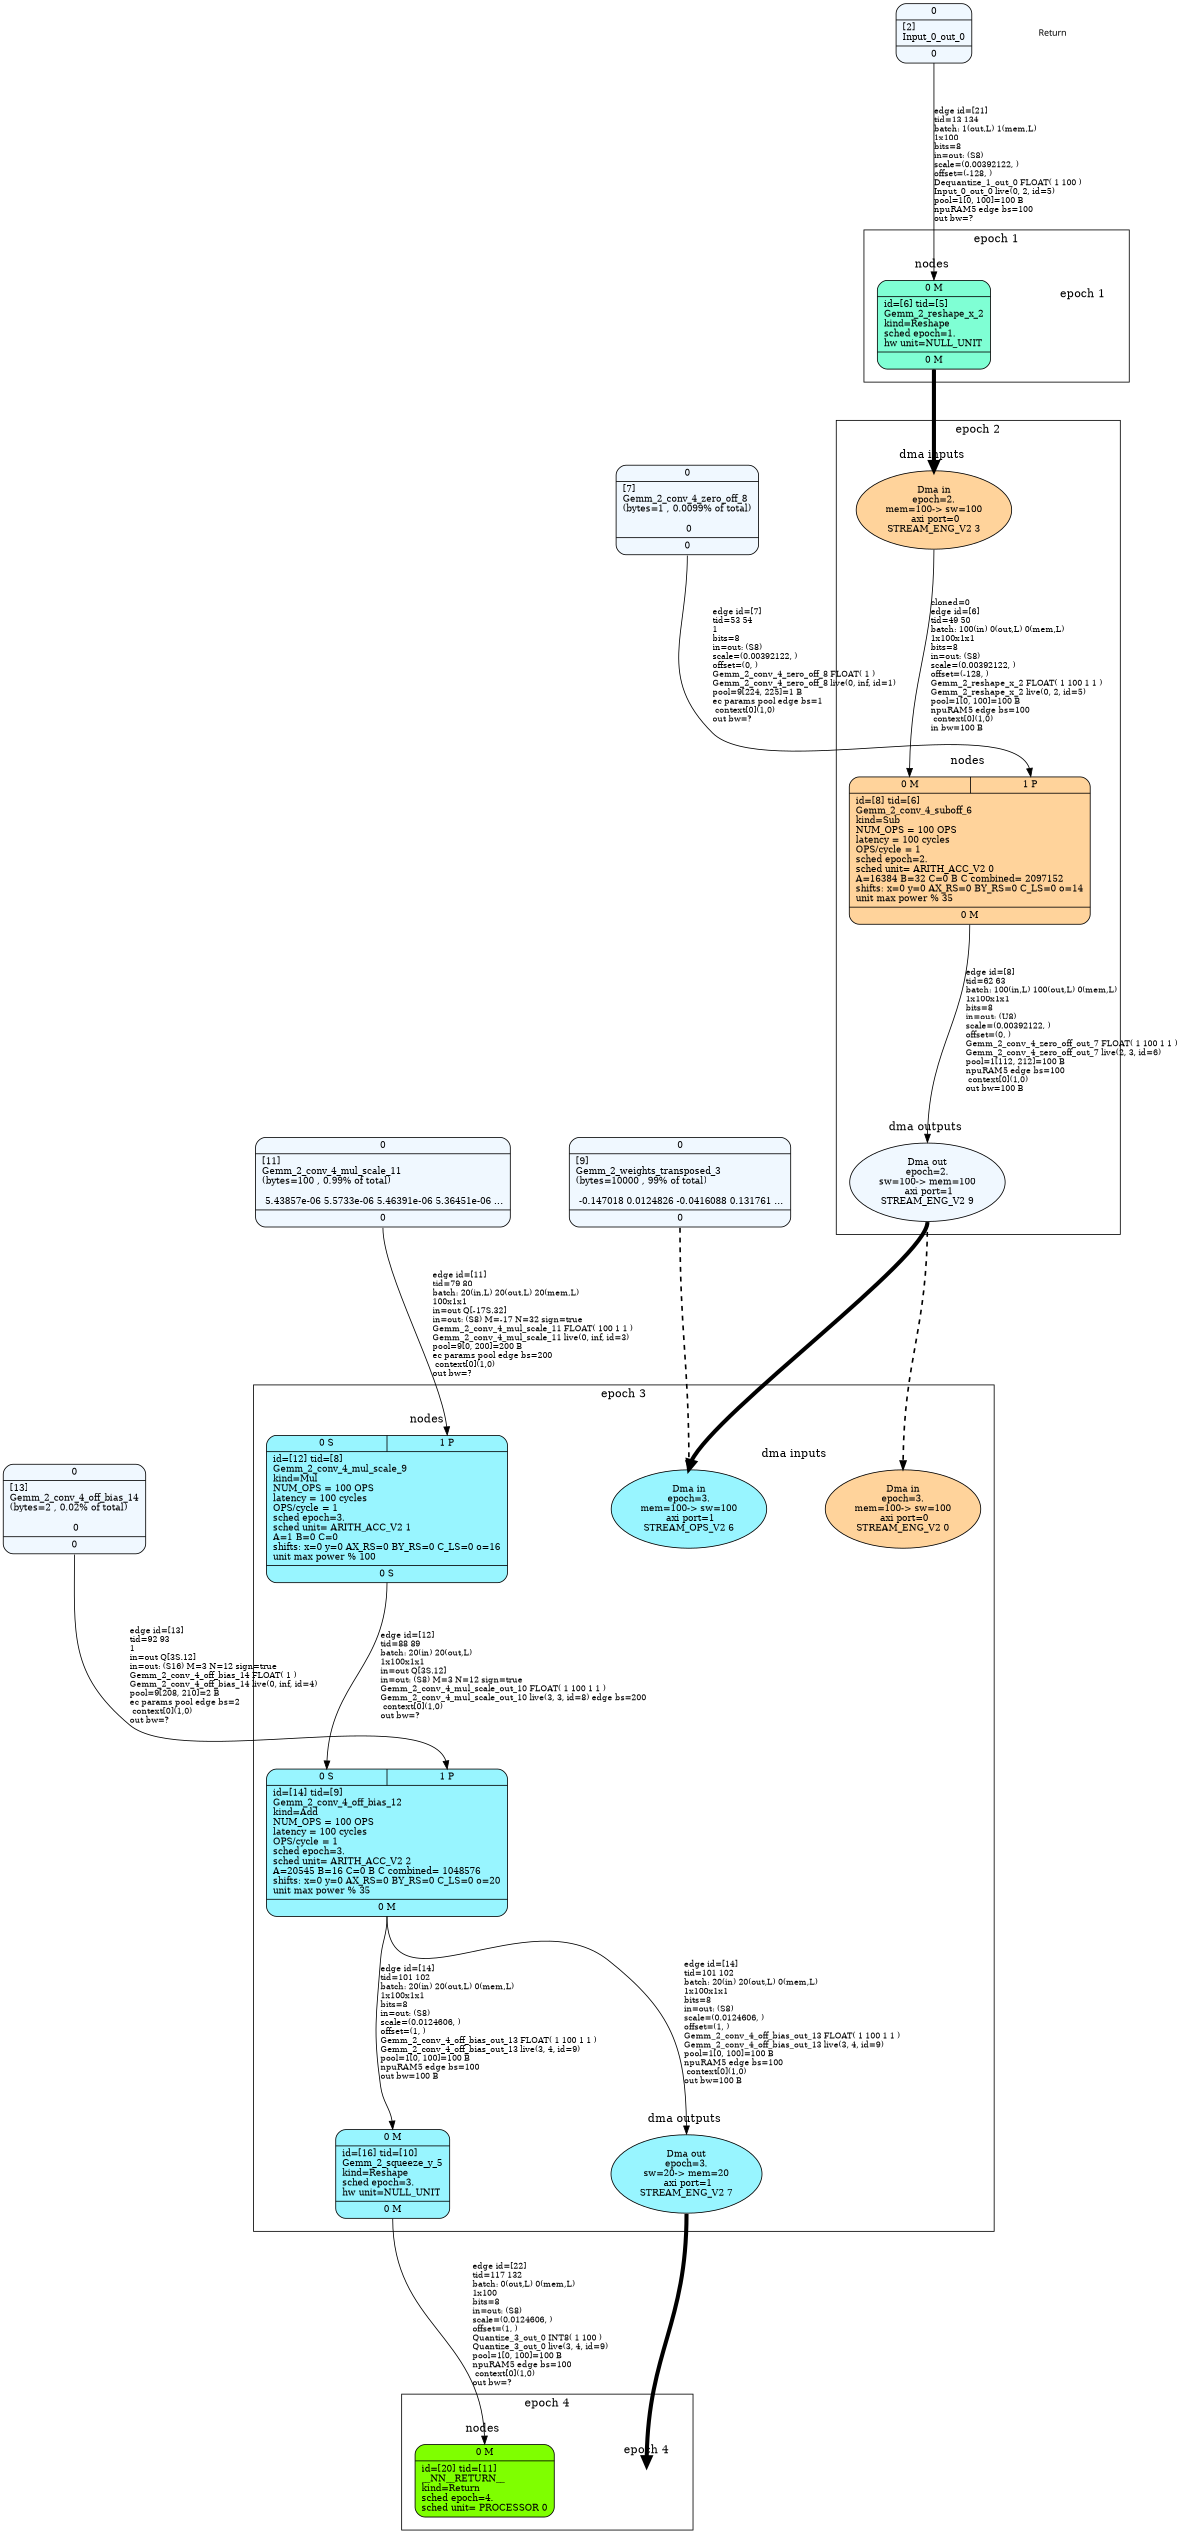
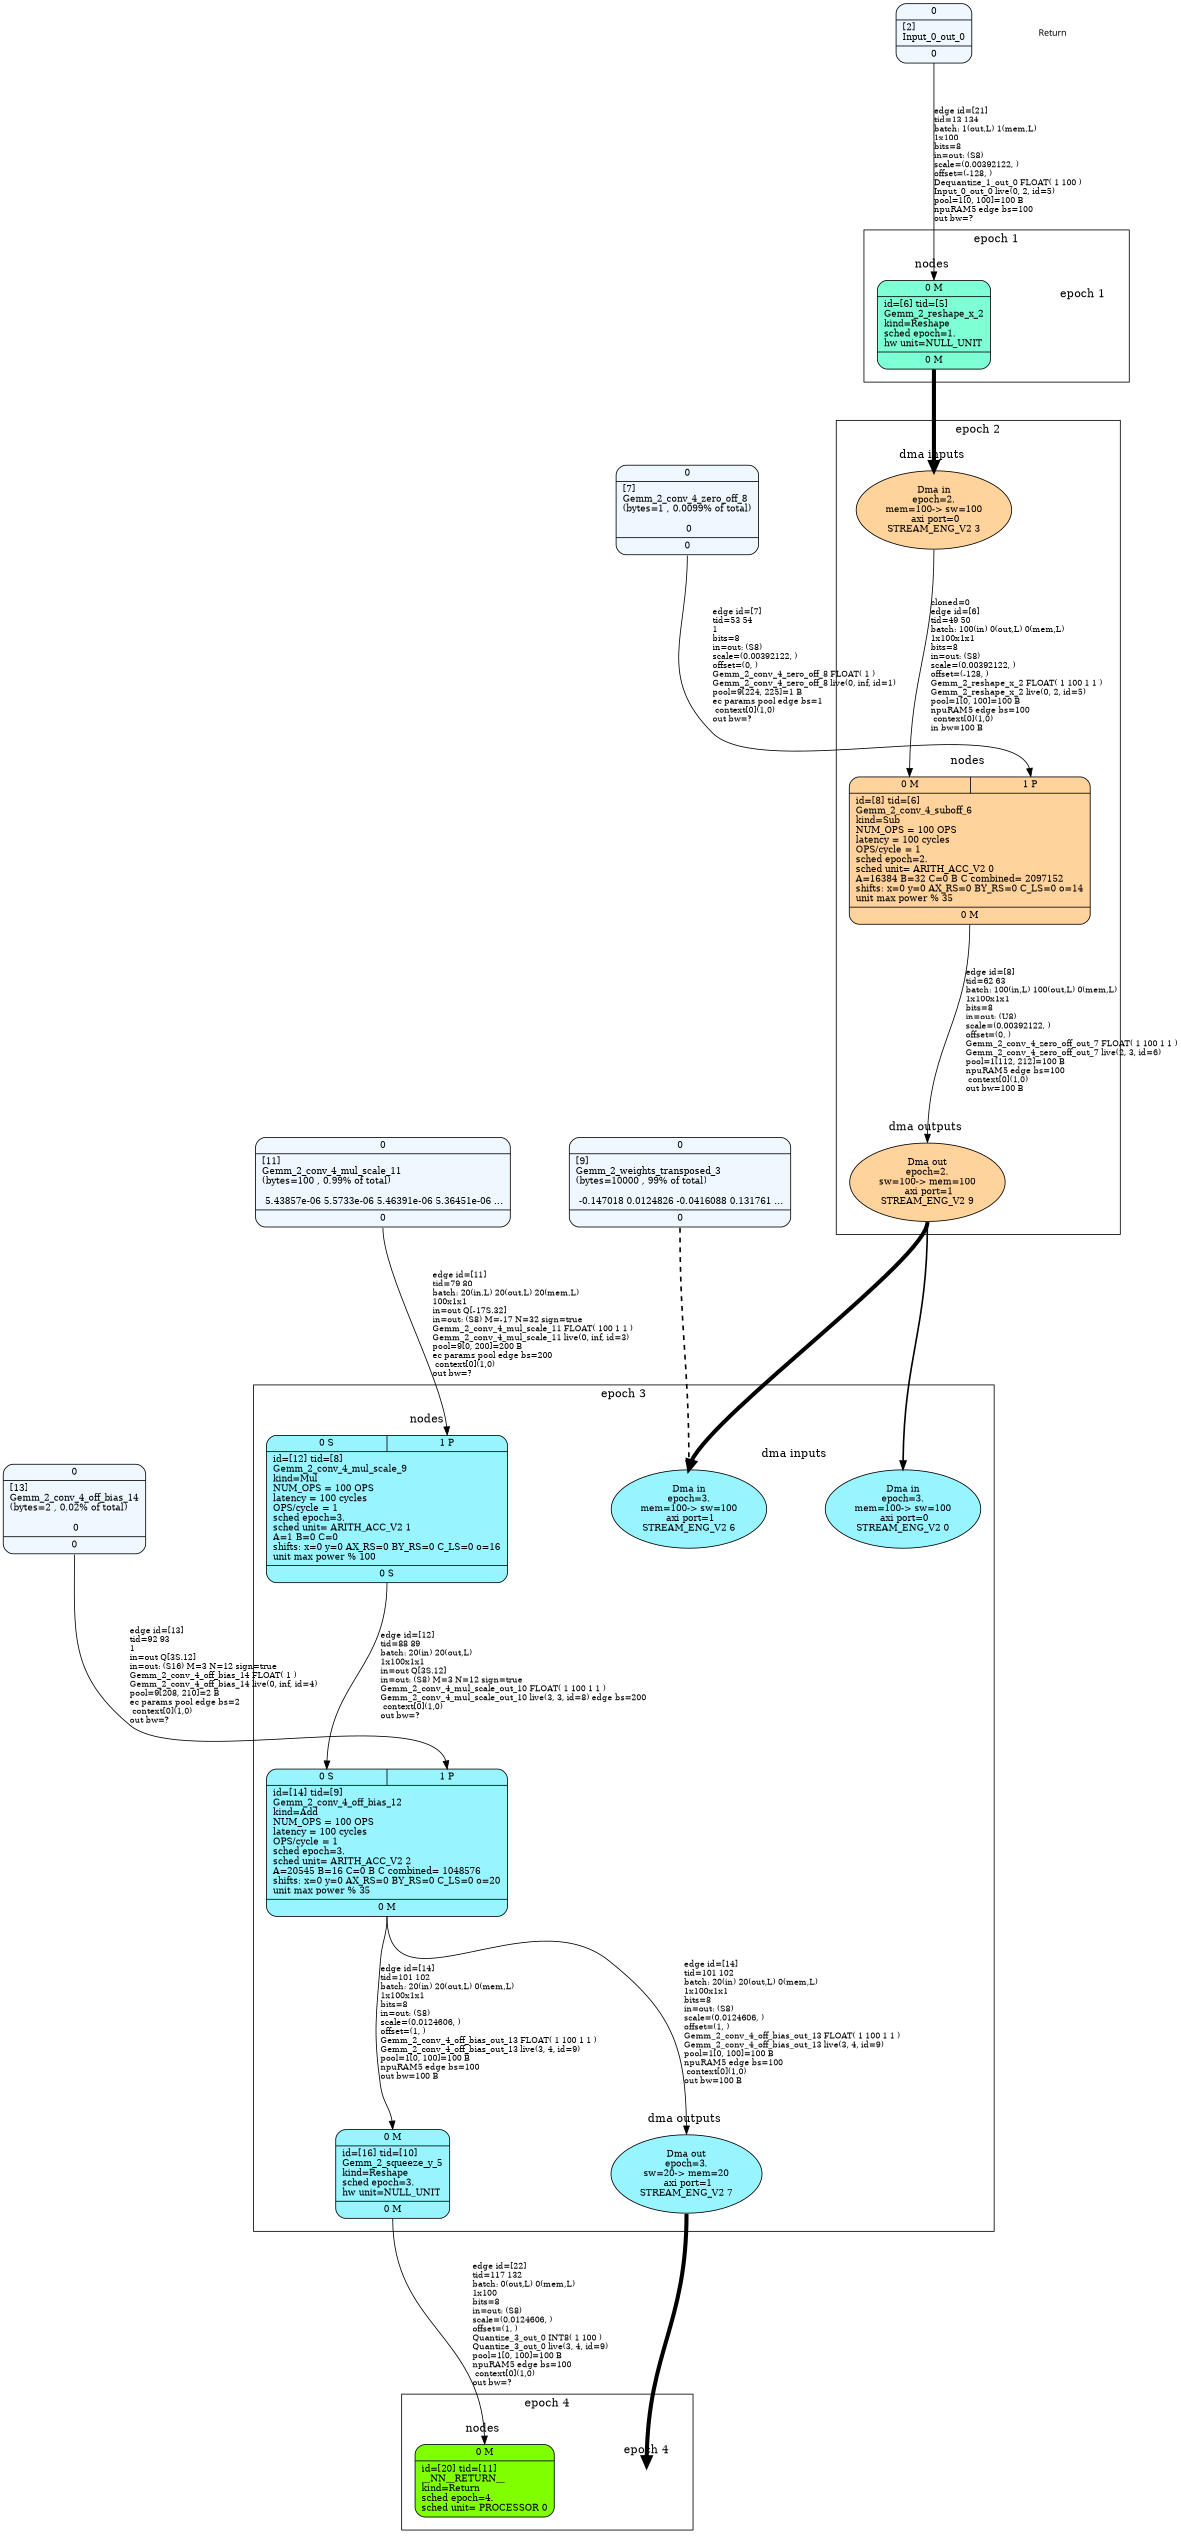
  digraph {
    compound=true
    fontsize=11
    nodesep=1
    rankdir=BU
    ranksep=1.5
    splines=spline
    node [fillcolor=cadetblue1 fontsize=11 shape=record style="rounded,filled"]
    edge [fontsize=10 headport=n tailport="o0:s"]
    n1 [fillcolor=aquamarine label="{ { < i0>  0 M } | id=[6] tid=[5]\lGemm_2_reshape_x_2\lkind=Reshape\lsched epoch=1.\lhw unit=NULL_UNIT\l | { < o0>  0 M } }"]
    dummy_1 [style=invis fillcolor="" shape=""]
    n3 [fillcolor=burlywood1 label="{ { < i0>  0 M  | < i1>  1 P } | id=[8] tid=[6]\lGemm_2_conv_4_suboff_6\lkind=Sub\lNUM_OPS = 100 OPS\llatency = 100 cycles\lOPS/cycle = 1\lsched epoch=2.\lsched unit= ARITH_ACC_V2 0\lA=16384 B=32 C=0 B C combined= 2097152\lshifts: x=0 y=0 AX_RS=0 BY_RS=0 C_LS=0 o=14\lunit max power % 35\l | { < o0>  0 M } }"]
    n4 [fillcolor=burlywood1 label="Dma in\nepoch=2.\nmem=100-> sw=100\n axi port=0\nSTREAM_ENG_V2 3" shape=ellipse width=0.1]
-   n5 [fillcolor=aliceblue label="Dma out\nepoch=2.\nsw=100-> mem=100\n axi port=1\nSTREAM_ENG_V2 9" shape=ellipse width=0.1]
+   n5 [fillcolor=burlywood1 label="Dma out\nepoch=2.\nsw=100-> mem=100\n axi port=1\nSTREAM_ENG_V2 9" shape=ellipse width=0.1]
    n6 [label="{ { < i0>  0 S  | < i1>  1 P } | id=[12] tid=[8]\lGemm_2_conv_4_mul_scale_9\lkind=Mul\lNUM_OPS = 100 OPS\llatency = 100 cycles\lOPS/cycle = 1\lsched epoch=3.\lsched unit= ARITH_ACC_V2 1\lA=1 B=0 C=0\lshifts: x=0 y=0 AX_RS=0 BY_RS=0 C_LS=0 o=16\lunit max power % 100\l | { < o0>  0 S } }"]
    n7 [label="{ { < i0>  0 S  | < i1>  1 P } | id=[14] tid=[9]\lGemm_2_conv_4_off_bias_12\lkind=Add\lNUM_OPS = 100 OPS\llatency = 100 cycles\lOPS/cycle = 1\lsched epoch=3.\lsched unit= ARITH_ACC_V2 2\lA=20545 B=16 C=0 B C combined= 1048576\lshifts: x=0 y=0 AX_RS=0 BY_RS=0 C_LS=0 o=20\lunit max power % 35\l | { < o0>  0 M } }"]
    n8 [label="{ { < i0>  0 M } | id=[16] tid=[10]\lGemm_2_squeeze_y_5\lkind=Reshape\lsched epoch=3.\lhw unit=NULL_UNIT\l | { < o0>  0 M } }"]
-   n9 [label="Dma in\nepoch=3.\nmem=100-> sw=100\n axi port=1\nSTREAM_OPS_V2 6" shape=ellipse width=0.1]
-   n10 [fillcolor=burlywood1 label="Dma in\nepoch=3.\nmem=100-> sw=100\n axi port=0\nSTREAM_ENG_V2 0" shape=ellipse width=0.1]
+   n9 [label="Dma in\nepoch=3.\nmem=100-> sw=100\n axi port=1\nSTREAM_ENG_V2 6" shape=ellipse width=0.1]
+   n10 [label="Dma in\nepoch=3.\nmem=100-> sw=100\n axi port=0\nSTREAM_ENG_V2 0" shape=ellipse width=0.1]
    n11 [label="Dma out\nepoch=3.\nsw=20-> mem=20\n axi port=1\nSTREAM_ENG_V2 7" shape=ellipse width=0.1]
    n12 [fillcolor=chartreuse label="{ { < i0>  0 M } | id=[20] tid=[11]\l__NN__RETURN__\lkind=Return\lsched epoch=4.\lsched unit= PROCESSOR 0\l}"]
    dummy_4 [style=invis fillcolor="" shape=""]
    n14 [color=black fontname="Arial-Bold" label=Return shape=plaintext style=rounded fillcolor=""]
    n15 [fillcolor=aliceblue label="{ { <i0> 0} |  [13]\lGemm_2_conv_4_off_bias_14\l(bytes=2 , 0.02% of total)\l\l 0 | { <o0> 0} }"]
    n16 [fillcolor=aliceblue label="{ { <i0> 0} |  [2]\lInput_0_out_0 | { <o0> 0} }"]
    n17 [fillcolor=aliceblue label="{ { <i0> 0} |  [9]\lGemm_2_weights_transposed_3\l(bytes=10000 , 99% of total)\l\l -0.147018 0.0124826 -0.0416088 0.131761 ... | { <o0> 0} }"]
    n18 [fillcolor=aliceblue label="{ { <i0> 0} |  [11]\lGemm_2_conv_4_mul_scale_11\l(bytes=100 , 0.99% of total)\l\l 5.43857e-06 5.5733e-06 5.46391e-06 5.36451e-06 ... | { <o0> 0} }"]
    n19 [fillcolor=aliceblue label="{ { <i0> 0} |  [7]\lGemm_2_conv_4_zero_off_8\l(bytes=1 , 0.0099% of total)\l\l 0 | { <o0> 0} }"]
    subgraph cluster_1 {
      fontsize=14
      label="epoch 1"
      subgraph cluster_2 {
        fontsize=14
        label="epoch 1"
        peripheries=0
        dummy_1
      }
      subgraph cluster_3 {
        fontsize=14
        label="nodes "
        peripheries=0
        n1
      }
    }
    subgraph cluster_4 {
      fontsize=14
      label="epoch 2"
      subgraph cluster_5 {
        fontsize=14
        label="nodes "
        peripheries=0
        n3
      }
      subgraph cluster_6 {
        fontsize=14
        label="dma inputs "
        peripheries=0
        n4
      }
      subgraph cluster_7 {
        fontsize=14
        label="dma outputs "
        peripheries=0
        n5
      }
    }
    subgraph cluster_8 {
      fontsize=14
      label="epoch 3"
      subgraph cluster_9 {
        fontsize=14
        label="nodes "
        peripheries=0
        n6
        n7
        n8
      }
      subgraph cluster_10 {
        fontsize=14
        label="dma inputs "
        peripheries=0
        n9
        n10
      }
      subgraph cluster_11 {
        fontsize=14
        label="dma outputs "
        peripheries=0
        n11
      }
    }
    subgraph cluster_12 {
      fontsize=14
      label="epoch 4"
      subgraph cluster_13 {
        fontsize=14
        label="nodes "
        peripheries=0
        n12
      }
      subgraph cluster_14 {
        fontsize=14
        label="epoch 4"
        peripheries=0
        dummy_4
      }
    }
    n1 -> n4 [penwidth=5 strength=1000 tailport=s]
    n1 -> n4 [penwidth=2 style=dashed]
    n3 -> n5 [label="edge id=[8]\ltid=62 63\lbatch: 100(in,L) 100(out,L) 0(mem,L) \l1x100x1x1\lbits=8\lin=out: (U8)\lscale=(0.00392122, )\loffset=(0, )\lGemm_2_conv_4_zero_off_out_7 FLOAT( 1 100 1 1 )\lGemm_2_conv_4_zero_off_out_7 live(2, 3, id=6)\lpool=1[112, 212]=100 B\lnpuRAM5 edge bs=100\l context[0](1,0)\lout bw=100 B\l"]
    n4 -> n3 [headport="i0:n" label="cloned=0\ledge id=[6]\ltid=49 50\lbatch: 100(in) 0(out,L) 0(mem,L) \l1x100x1x1\lbits=8\lin=out: (S8)\lscale=(0.00392122, )\loffset=(-128, )\lGemm_2_reshape_x_2 FLOAT( 1 100 1 1 )\lGemm_2_reshape_x_2 live(0, 2, id=5)\lpool=1[0, 100]=100 B\lnpuRAM5 edge bs=100\l context[0](1,0)\lin bw=100 B\l" tailport=s]
    n5 -> n9 [penwidth=5 strength=1000 tailport=s]
-   n5 -> n10 [penwidth=2 style=dashed tailport=s]
+   n5 -> n10 [penwidth=2 style=solid tailport=s]
    n6 -> n7 [headport="i0:n" label="edge id=[12]\ltid=88 89\lbatch: 20(in) 20(out,L) \l1x100x1x1\lin=out Q[3S.12]\lin=out: (S8) M=3 N=12 sign=true\lGemm_2_conv_4_mul_scale_out_10 FLOAT( 1 100 1 1 )\lGemm_2_conv_4_mul_scale_out_10 live(3, 3, id=8) edge bs=200\l context[0](1,0)\lout bw=?\l"]
    n7 -> n8 [headport="i0:n" label="edge id=[14]\ltid=101 102\lbatch: 20(in) 20(out,L) 0(mem,L) \l1x100x1x1\lbits=8\lin=out: (S8)\lscale=(0.0124606, )\loffset=(1, )\lGemm_2_conv_4_off_bias_out_13 FLOAT( 1 100 1 1 )\lGemm_2_conv_4_off_bias_out_13 live(3, 4, id=9)\lpool=1[0, 100]=100 B\lnpuRAM5 edge bs=100\lout bw=100 B\l"]
    n7 -> n11 [label="edge id=[14]\ltid=101 102\lbatch: 20(in) 20(out,L) 0(mem,L) \l1x100x1x1\lbits=8\lin=out: (S8)\lscale=(0.0124606, )\loffset=(1, )\lGemm_2_conv_4_off_bias_out_13 FLOAT( 1 100 1 1 )\lGemm_2_conv_4_off_bias_out_13 live(3, 4, id=9)\lpool=1[0, 100]=100 B\lnpuRAM5 edge bs=100\l context[0](1,0)\lout bw=100 B\l"]
    n8 -> n12 [headport="i0:n" label="edge id=[22]\ltid=117 132\lbatch: 0(out,L) 0(mem,L) \l1x100\lbits=8\lin=out: (S8)\lscale=(0.0124606, )\loffset=(1, )\lQuantize_3_out_0 INT8( 1 100 )\lQuantize_3_out_0 live(3, 4, id=9)\lpool=1[0, 100]=100 B\lnpuRAM5 edge bs=100\l context[0](1,0)\lout bw=?\l"]
    n11 -> dummy_4 [penwidth=5 strength=1000 tailport=s]
    n15 -> n7 [headport="i1:n" label="edge id=[13]\ltid=92 93\l1\lin=out Q[3S.12]\lin=out: (S16) M=3 N=12 sign=true\lGemm_2_conv_4_off_bias_14 FLOAT( 1 )\lGemm_2_conv_4_off_bias_14 live(0, inf, id=4)\lpool=9[208, 210]=2 B\lec params pool edge bs=2\l context[0](1,0)\lout bw=?\l"]
    n16 -> n1 [headport="i0:n" label="edge id=[21]\ltid=13 134\lbatch: 1(out,L) 1(mem,L) \l1x100\lbits=8\lin=out: (S8)\lscale=(0.00392122, )\loffset=(-128, )\lDequantize_1_out_0 FLOAT( 1 100 )\lInput_0_out_0 live(0, 2, id=5)\lpool=1[0, 100]=100 B\lnpuRAM5 edge bs=100\lout bw=?\l"]
    n17 -> n9 [penwidth=2 style=dashed]
    n18 -> n6 [headport="i1:n" label="edge id=[11]\ltid=79 80\lbatch: 20(in,L) 20(out,L) 20(mem,L) \l100x1x1\lin=out Q[-17S.32]\lin=out: (S8) M=-17 N=32 sign=true\lGemm_2_conv_4_mul_scale_11 FLOAT( 100 1 1 )\lGemm_2_conv_4_mul_scale_11 live(0, inf, id=3)\lpool=9[0, 200]=200 B\lec params pool edge bs=200\l context[0](1,0)\lout bw=?\l"]
    n19 -> n3 [headport="i1:n" label="edge id=[7]\ltid=53 54\l1\lbits=8\lin=out: (S8)\lscale=(0.00392122, )\loffset=(0, )\lGemm_2_conv_4_zero_off_8 FLOAT( 1 )\lGemm_2_conv_4_zero_off_8 live(0, inf, id=1)\lpool=9[224, 225]=1 B\lec params pool edge bs=1\l context[0](1,0)\lout bw=?\l"]
  }
